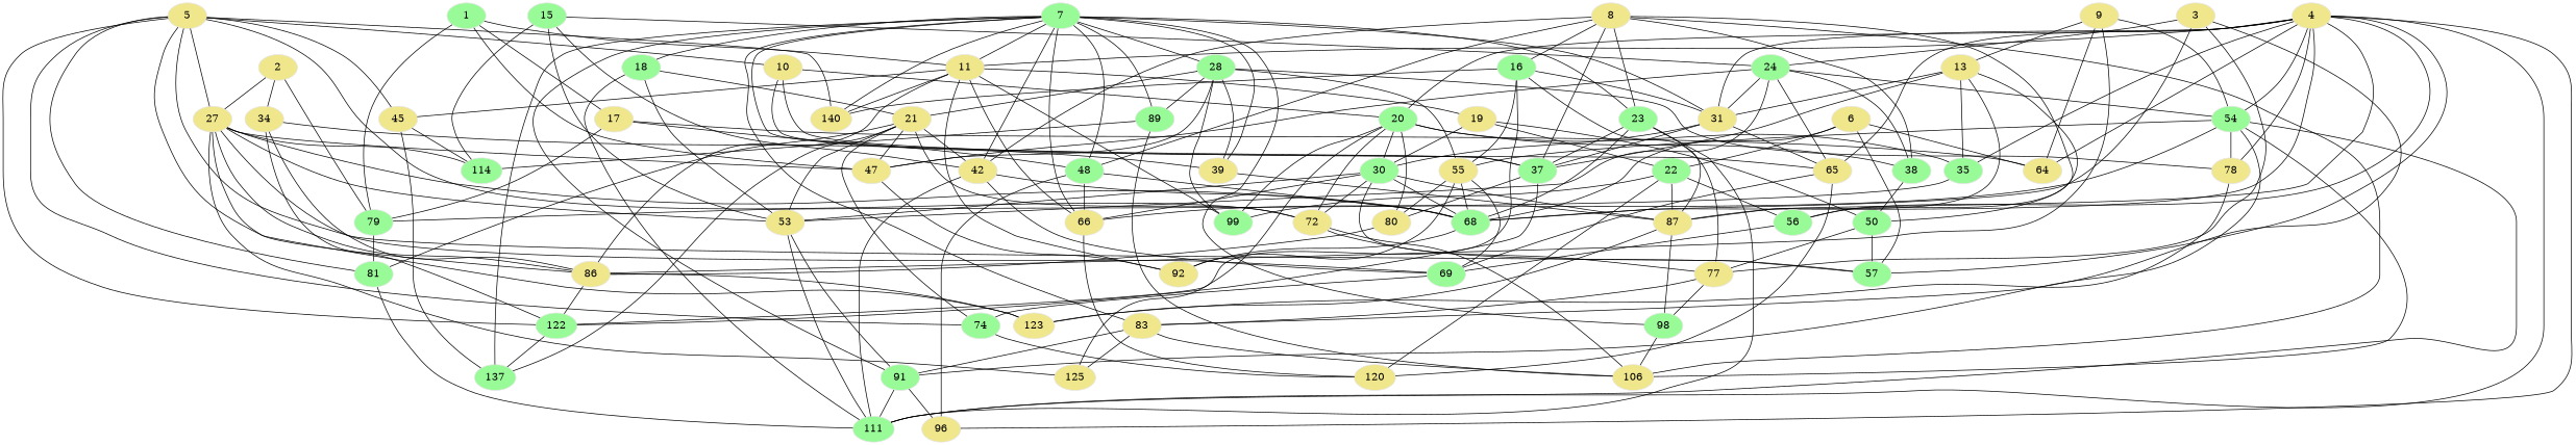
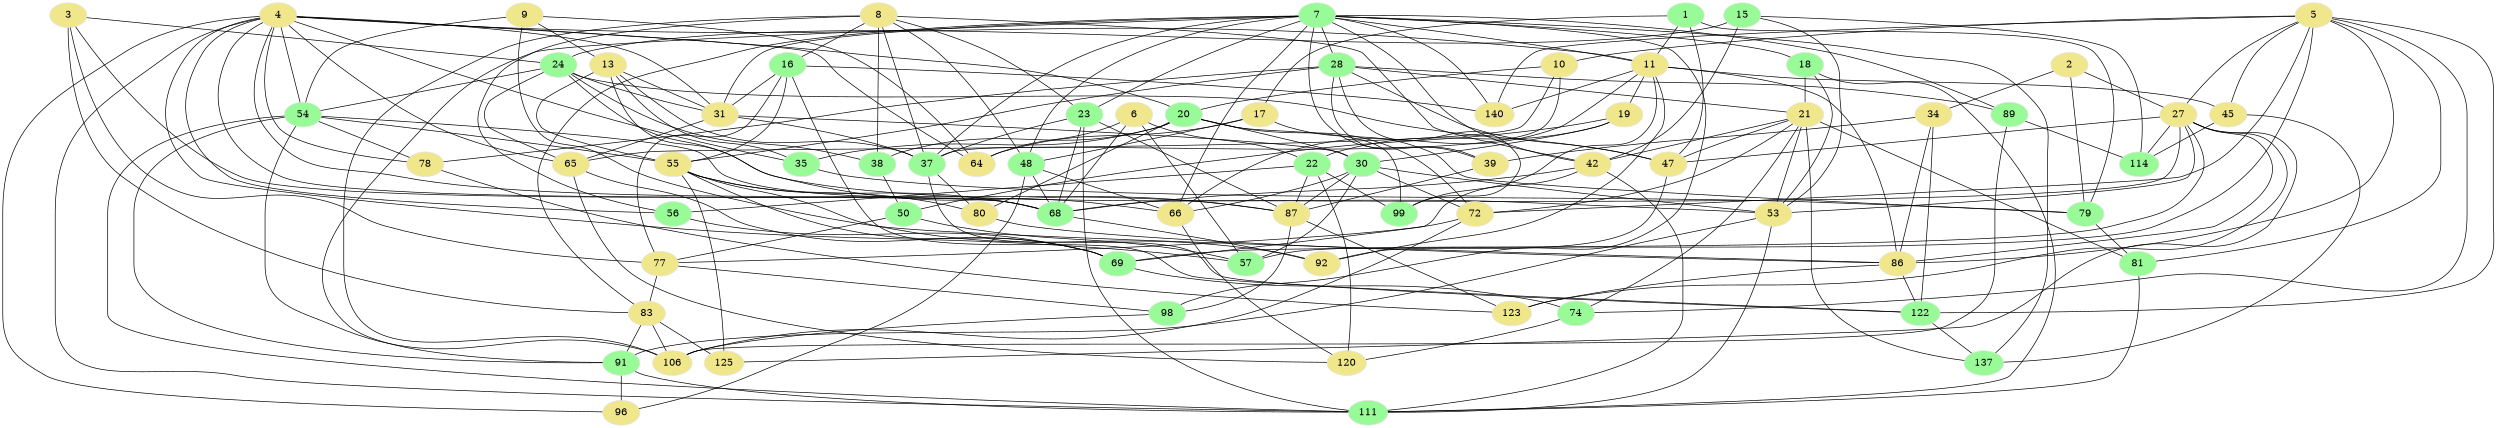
  graph {
    node [color=gray90 fillcolor=khaki style=filled]
    11 [super="+131+70+59"]
    45
    86 [super="+108"]
    140
    66 [super="+116"]
    19
    92
    99 [fillcolor=palegreen]
    1 [fillcolor=palegreen]
    17
    47 [super="+117"]
    79 [fillcolor=palegreen super="+136"]
    64
    48 [fillcolor=palegreen super="+107"]
    81 [fillcolor=palegreen]
    27 [super="+93+63+105"]
    68 [fillcolor=palegreen super="+90+138"]
    125
    53 [super="+71"]
    114 [fillcolor=palegreen]
    69 [fillcolor=palegreen super="+88"]
    123
    2
    34
    122 [fillcolor=palegreen super="+129"]
    39
    24 [fillcolor=palegreen super="+29"]
    31 [super="+52+67"]
    54 [fillcolor=palegreen super="+84+85"]
    65 [super="+109"]
    38 [fillcolor=palegreen]
    3
    77 [super="+130"]
    83 [super="+133"]
    98 [fillcolor=palegreen]
    91 [fillcolor=palegreen super="+97"]
    106 [super="+127"]
    4 [super="+75+101+25"]
    20 [fillcolor=palegreen super="+110+49"]
    35 [fillcolor=palegreen]
    56 [fillcolor=palegreen]
    57 [fillcolor=palegreen]
    78
    87 [super="+132+128"]
    96
    111 [fillcolor=palegreen super="+119+113"]
    72 [super="+135"]
    30 [fillcolor=palegreen super="+32+112"]
    80
    37 [fillcolor=palegreen super="+44"]
    55 [super="+82"]
    120
    5 [super="+61+12+139"]
    10
    74 [fillcolor=palegreen]
    137 [fillcolor=palegreen]
    22 [fillcolor=palegreen super="+36"]
    6
    7 [fillcolor=palegreen super="+103+33+26"]
    18 [fillcolor=palegreen]
    23 [fillcolor=palegreen super="+40"]
    28 [fillcolor=palegreen super="+62+41"]
    42 [super="+76"]
    89 [fillcolor=palegreen]
    21 [super="+73"]
    8 [super="+95+14"]
    16 [fillcolor=palegreen super="+46"]
    50 [fillcolor=palegreen]
    13 [super="+51"]
    9
    15 [fillcolor=palegreen]
    11 -- 45
    11 -- 86
    11 -- 140
    11 -- 66
    11 -- 19
    11 -- 92
    11 -- 99
    45 -- 114
    45 -- 137
    86 -- 123
    86 -- 122
    66 -- 120
    19 -- 30
    19 -- 22
    19 -- 50
    1 -- 11
    1 -- 17
    1 -- 47
    1 -- 79
    17 -- 79
    17 -- 64
    17 -- 48
    47 -- 92
    79 -- 81
    48 -- 66
    48 -- 68
    48 -- 96
    81 -- 111
    27 -- 86
    27 -- 47
    27 -- 68
    27 -- 125
    27 -- 53
    27 -- 114
    27 -- 69
    27 -- 123
    68 -- 92
    53 -- 91
    53 -- 111
    69 -- 74
    2 -- 79 [weight=2]
    2 -- 27
    2 -- 34
    34 -- 86
    34 -- 122
    34 -- 39
    122 -- 137
    39 -- 87
    24 -- 47
    24 -- 53
    24 -- 31
    24 -- 54
    24 -- 65
    24 -- 38
    31 -- 65
    31 -- 30
    31 -- 37
    54 -- 66
    54 -- 91
    54 -- 106
    54 -- 78
    54 -- 111
    54 -- 55
    65 -- 69
    65 -- 120
    38 -- 50
    3 -- 68
    3 -- 24
    3 -- 77
    3 -- 83
    77 -- 83
    77 -- 98
    83 -- 125
    83 -- 91
    83 -- 106
    98 -- 106
    91 -- 96
    91 -- 111
    4 -- 11
    4 -- 64
    4 -- 68
    4 -- 31
    4 -- 54
    4 -- 65
    4 -- 20
    4 -- 35
    4 -- 56
    4 -- 57
    4 -- 78
    4 -- 87
    4 -- 96
    4 -- 111
    20 -- 99
    20 -- 38
    20 -- 35
    20 -- 72
    20 -- 30
    20 -- 80
    35 -- 79
    56 -- 69
    78 -- 123
    87 -- 123
    87 -- 98
    72 -- 77
    72 -- 106
    30 -- 66
-   30 -- 68
    30 -- 53
    30 -- 57
    30 -- 87
    30 -- 72
    80 -- 86
    37 -- 122
    37 -- 80
    55 -- 92
    55 -- 68
-   20 -- 125
+   55 -- 125
    55 -- 69
    55 -- 80
    5 -- 45
    5 -- 86
    5 -- 140
    5 -- 81
    5 -- 27
    5 -- 122
    5 -- 57
    5 -- 72
    5 -- 10
    5 -- 74
    10 -- 65
    10 -- 20
    10 -- 37
    74 -- 120
    22 -- 99
    22 -- 56
    22 -- 87
    22 -- 120
    6 -- 64
    6 -- 68
    6 -- 57
    6 -- 22
    7 -- 11
    7 -- 140
    7 -- 66
    7 -- 48
    7 -- 39
    7 -- 31
    7 -- 83
    7 -- 98
    7 -- 91
    7 -- 37
    7 -- 137
    7 -- 18
    7 -- 23
    7 -- 28
    7 -- 42
    7 -- 89
    18 -- 53
    18 -- 111
    18 -- 21
    23 -- 68
    23 -- 87
    23 -- 111
    23 -- 37
    28 -- 99
    28 -- 47
    28 -- 39
    28 -- 78
    28 -- 55
    28 -- 89
    28 -- 21
    42 -- 68
    42 -- 69
    42 -- 111
    89 -- 114
    89 -- 106
    21 -- 47
    21 -- 81
    21 -- 53
    21 -- 72
    21 -- 74
    21 -- 137
    21 -- 42
    8 -- 48
    8 -- 38
    8 -- 106
    8 -- 56
    8 -- 37
    8 -- 23
    8 -- 42
    8 -- 16
    16 -- 140
    16 -- 122
    16 -- 31
    16 -- 77
    16 -- 55
    50 -- 77
    50 -- 57
    13 -- 31
    13 -- 35
    13 -- 87
    13 -- 37
-   13 -- 50
+   13 -- 55
    9 -- 86
    9 -- 64
    9 -- 54
    9 -- 13
    15 -- 53
    15 -- 114
    15 -- 24
    15 -- 42
  }
